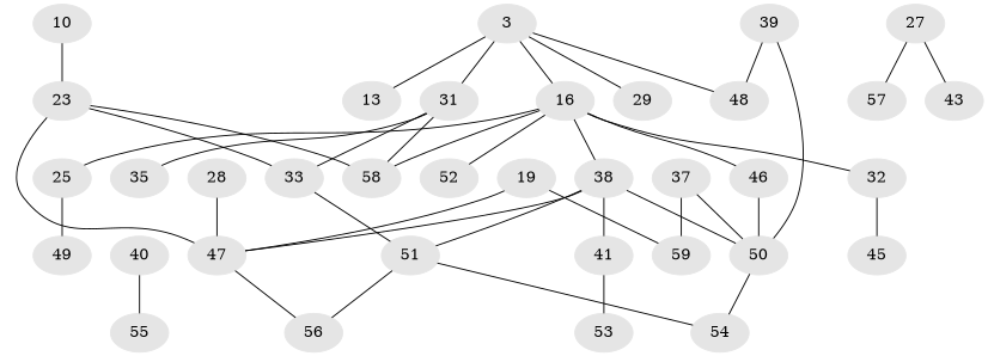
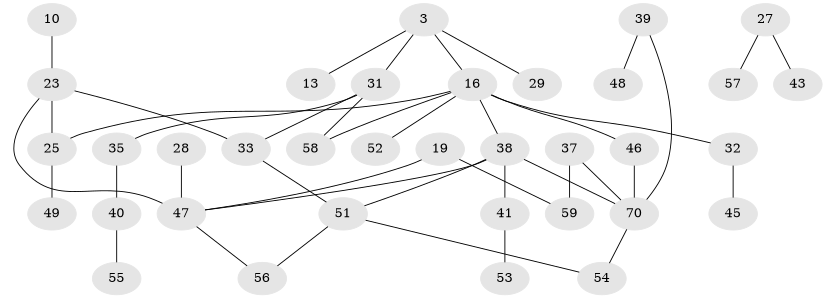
  graph {
    node [color=gray90 style=filled]
    3
    13
    16 [super="+7"]
    29
    31 [super="+9"]
    48
    25
    32
    38 [super="+2+15+21"]
    46
    52
    58
    33 [super="+24"]
    35
    23 [super="+6"]
    47 [super="+42+34"]
    10
    49
    45
    51
-   50 [super="+11+12+26+30+44"]
+   50 [super="+11+12+26+30+44" label=70]
    41
    57 [super="+22"]
    56 [super="+20"]
    19
    59
    28
    27
    43
    40
    54
    55
    37 [super="+36"]
    53
    39
    3 -- 13
    3 -- 16
    3 -- 29
    3 -- 31 [weight=2]
-   3 -- 48
    16 -- 25
    16 -- 32
    16 -- 38 [weight=3]
    16 -- 46
    16 -- 52
    16 -- 58
    31 -- 58
    31 -- 33
    31 -- 35
    25 -- 49
    32 -- 45
    38 -- 47
    38 -- 51
    38 -- 50
    38 -- 41
    46 -- 50
    33 -- 51
-   23 -- 58 [weight=2]
+   35 -- 40
+   23 -- 25 [weight=2]
    23 -- 33
    23 -- 47 [weight=3]
    47 -- 56
    10 -- 23
    51 -- 56
    51 -- 54
    50 -- 54
    41 -- 53
    19 -- 47
    19 -- 59
    28 -- 47
    27 -- 57
    27 -- 43
    40 -- 55
    37 -- 50
    37 -- 59 [weight=2]
    39 -- 48
    39 -- 50
  }
